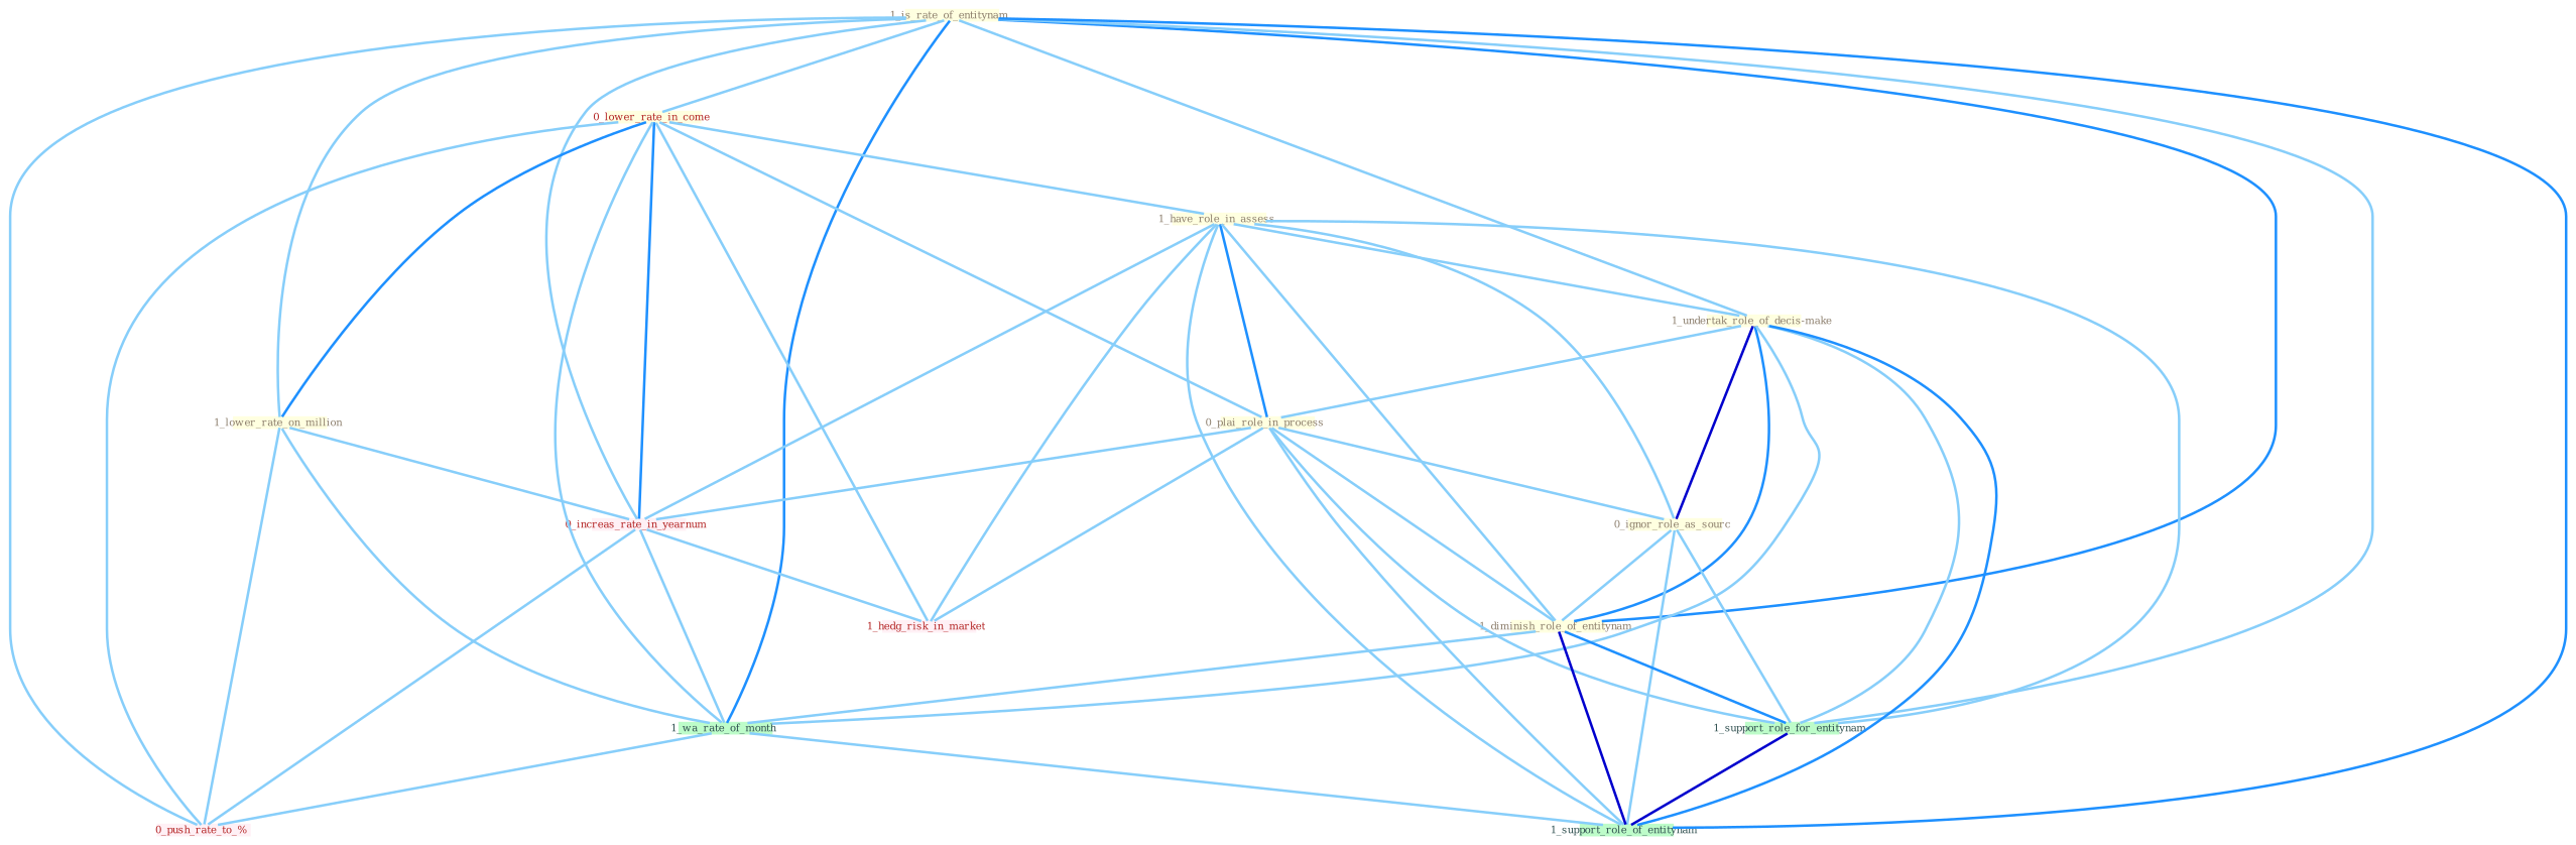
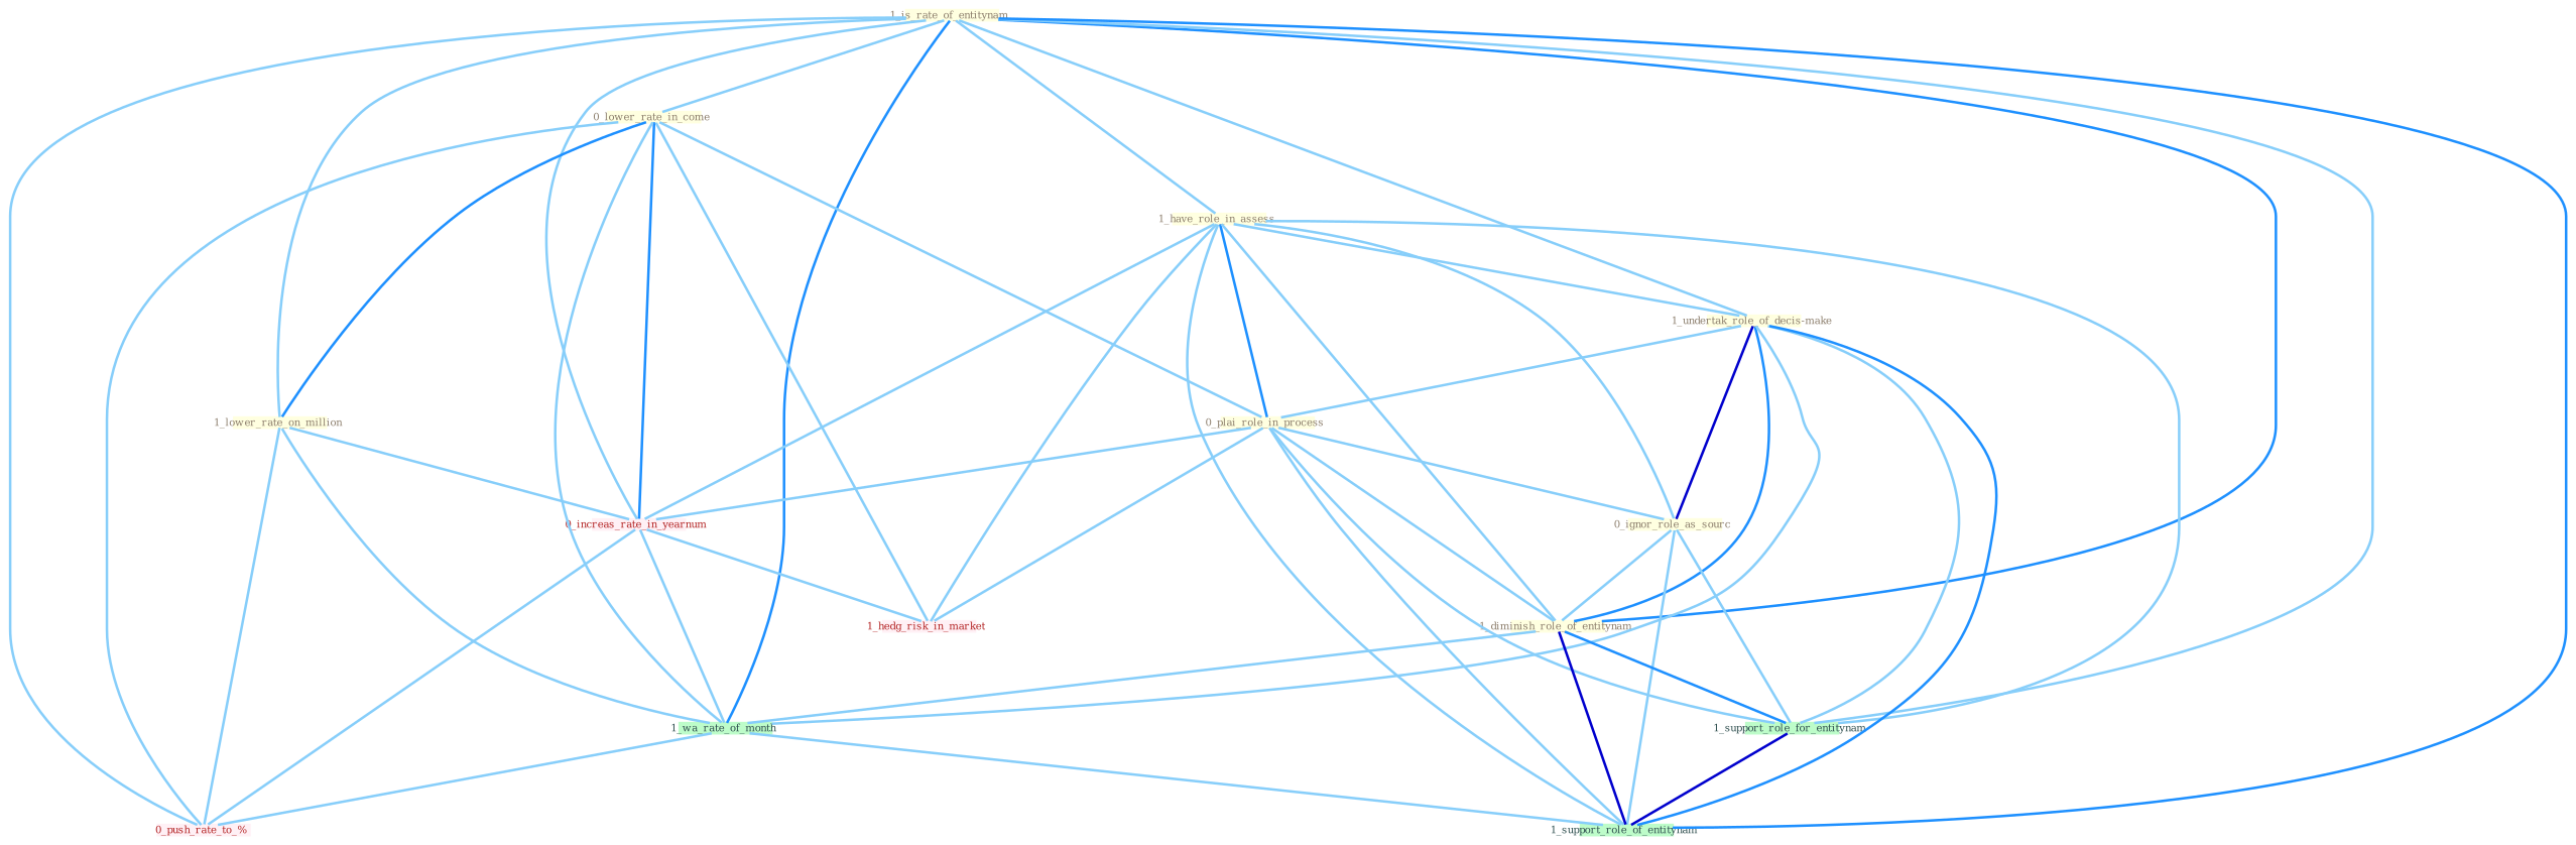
  graph {
    node [color="#ffffe0" fixedsize=true fontcolor="#8b7d6b" fontsize=4 shape=polygon style=filled]
    edge [color="#87cefa" w=1]
    "1_is_rate_of_entitynam " [height=.06 width=.5]
-   "0_lower_rate_in_come " [fontcolor="#b22222" height=.06 width=.5]
+   "0_lower_rate_in_come " [height=.06 width=.5]
    "1_have_role_in_assess " [height=.06 width=.5]
    "1_undertak_role_of_decis-make " [height=.06 width=.5]
    "0_plai_role_in_process " [height=.06 width=.5]
    "0_ignor_role_as_sourc " [height=.06 width=.5]
    "1_lower_rate_on_million " [height=.06 width=.5]
    "1_diminish_role_of_entitynam " [height=.06 width=.5]
    "0_increas_rate_in_yearnum " [color="#fff0f5" fontcolor="#b22222" height=.06 width=.5]
    "0_push_rate_to_% " [color="#fff0f5" fontcolor="#b22222" height=.06 width=.5]
    "1_hedg_risk_in_market " [color="#fff0f5" fontcolor="#b22222" height=.06 width=.5]
    "1_wa_rate_of_month " [color="#BDFCC9" fontcolor="#2f4f4f" height=.06 width=.5]
    "1_support_role_for_entitynam " [color="#BDFCC9" fontcolor="#2f4f4f" height=.06 width=.5]
    "1_support_role_of_entitynam " [color="#BDFCC9" fontcolor="#2f4f4f" height=.06 width=.5]
    subgraph sub_1 {
      "1_is_rate_of_entitynam "
      "0_lower_rate_in_come "
      "1_have_role_in_assess "
      "1_undertak_role_of_decis-make "
      "0_plai_role_in_process "
      "0_ignor_role_as_sourc "
      "1_lower_rate_on_million "
      "1_diminish_role_of_entitynam "
    }
    subgraph sub_2 {
      "0_increas_rate_in_yearnum "
      "0_push_rate_to_% "
      "1_hedg_risk_in_market "
    }
    "1_is_rate_of_entitynam " -- "0_lower_rate_in_come "
    "1_is_rate_of_entitynam " -- "1_undertak_role_of_decis-make "
    "1_is_rate_of_entitynam " -- "1_lower_rate_on_million "
    "1_is_rate_of_entitynam " -- "1_diminish_role_of_entitynam " [color="#1e90ff" w=2]
    "1_is_rate_of_entitynam " -- "0_increas_rate_in_yearnum "
    "1_is_rate_of_entitynam " -- "0_push_rate_to_% "
    "1_is_rate_of_entitynam " -- "1_wa_rate_of_month " [color="#1e90ff" w=2]
    "1_is_rate_of_entitynam " -- "1_support_role_for_entitynam "
    "1_is_rate_of_entitynam " -- "1_support_role_of_entitynam " [color="#1e90ff" w=2]
-   "0_lower_rate_in_come " -- "1_have_role_in_assess "
+   "1_is_rate_of_entitynam " -- "1_have_role_in_assess "
    "0_lower_rate_in_come " -- "0_plai_role_in_process "
    "0_lower_rate_in_come " -- "1_lower_rate_on_million " [color="#1e90ff" w=2]
    "0_lower_rate_in_come " -- "0_increas_rate_in_yearnum " [color="#1e90ff" w=2]
    "0_lower_rate_in_come " -- "0_push_rate_to_% "
    "0_lower_rate_in_come " -- "1_hedg_risk_in_market "
    "0_lower_rate_in_come " -- "1_wa_rate_of_month "
    "1_have_role_in_assess " -- "1_undertak_role_of_decis-make "
    "1_have_role_in_assess " -- "0_plai_role_in_process " [color="#1e90ff" w=2]
    "1_have_role_in_assess " -- "0_ignor_role_as_sourc "
    "1_have_role_in_assess " -- "1_diminish_role_of_entitynam "
    "1_have_role_in_assess " -- "0_increas_rate_in_yearnum "
    "1_have_role_in_assess " -- "1_hedg_risk_in_market "
    "1_have_role_in_assess " -- "1_support_role_for_entitynam "
    "1_have_role_in_assess " -- "1_support_role_of_entitynam "
    "1_undertak_role_of_decis-make " -- "0_plai_role_in_process "
    "1_undertak_role_of_decis-make " -- "0_ignor_role_as_sourc " [color="#0000cd"]
    "1_undertak_role_of_decis-make " -- "1_diminish_role_of_entitynam " [color="#1e90ff" w=2]
    "1_undertak_role_of_decis-make " -- "1_wa_rate_of_month "
    "1_undertak_role_of_decis-make " -- "1_support_role_for_entitynam "
    "1_undertak_role_of_decis-make " -- "1_support_role_of_entitynam " [color="#1e90ff" w=2]
    "0_plai_role_in_process " -- "0_ignor_role_as_sourc "
    "0_plai_role_in_process " -- "1_diminish_role_of_entitynam "
    "0_plai_role_in_process " -- "0_increas_rate_in_yearnum "
    "0_plai_role_in_process " -- "1_hedg_risk_in_market "
    "0_plai_role_in_process " -- "1_support_role_for_entitynam "
    "0_plai_role_in_process " -- "1_support_role_of_entitynam "
    "0_ignor_role_as_sourc " -- "1_diminish_role_of_entitynam "
    "0_ignor_role_as_sourc " -- "1_support_role_for_entitynam "
    "0_ignor_role_as_sourc " -- "1_support_role_of_entitynam "
    "1_lower_rate_on_million " -- "0_increas_rate_in_yearnum "
    "1_lower_rate_on_million " -- "0_push_rate_to_% "
    "1_lower_rate_on_million " -- "1_wa_rate_of_month "
    "1_diminish_role_of_entitynam " -- "1_wa_rate_of_month "
    "1_diminish_role_of_entitynam " -- "1_support_role_for_entitynam " [color="#1e90ff" w=2]
    "1_diminish_role_of_entitynam " -- "1_support_role_of_entitynam " [color="#0000cd" w=3]
    "0_increas_rate_in_yearnum " -- "0_push_rate_to_% "
    "0_increas_rate_in_yearnum " -- "1_hedg_risk_in_market "
    "0_increas_rate_in_yearnum " -- "1_wa_rate_of_month "
    "1_wa_rate_of_month " -- "0_push_rate_to_% "
    "1_wa_rate_of_month " -- "1_support_role_of_entitynam "
    "1_support_role_for_entitynam " -- "1_support_role_of_entitynam " [color="#0000cd" w=3]
  }
